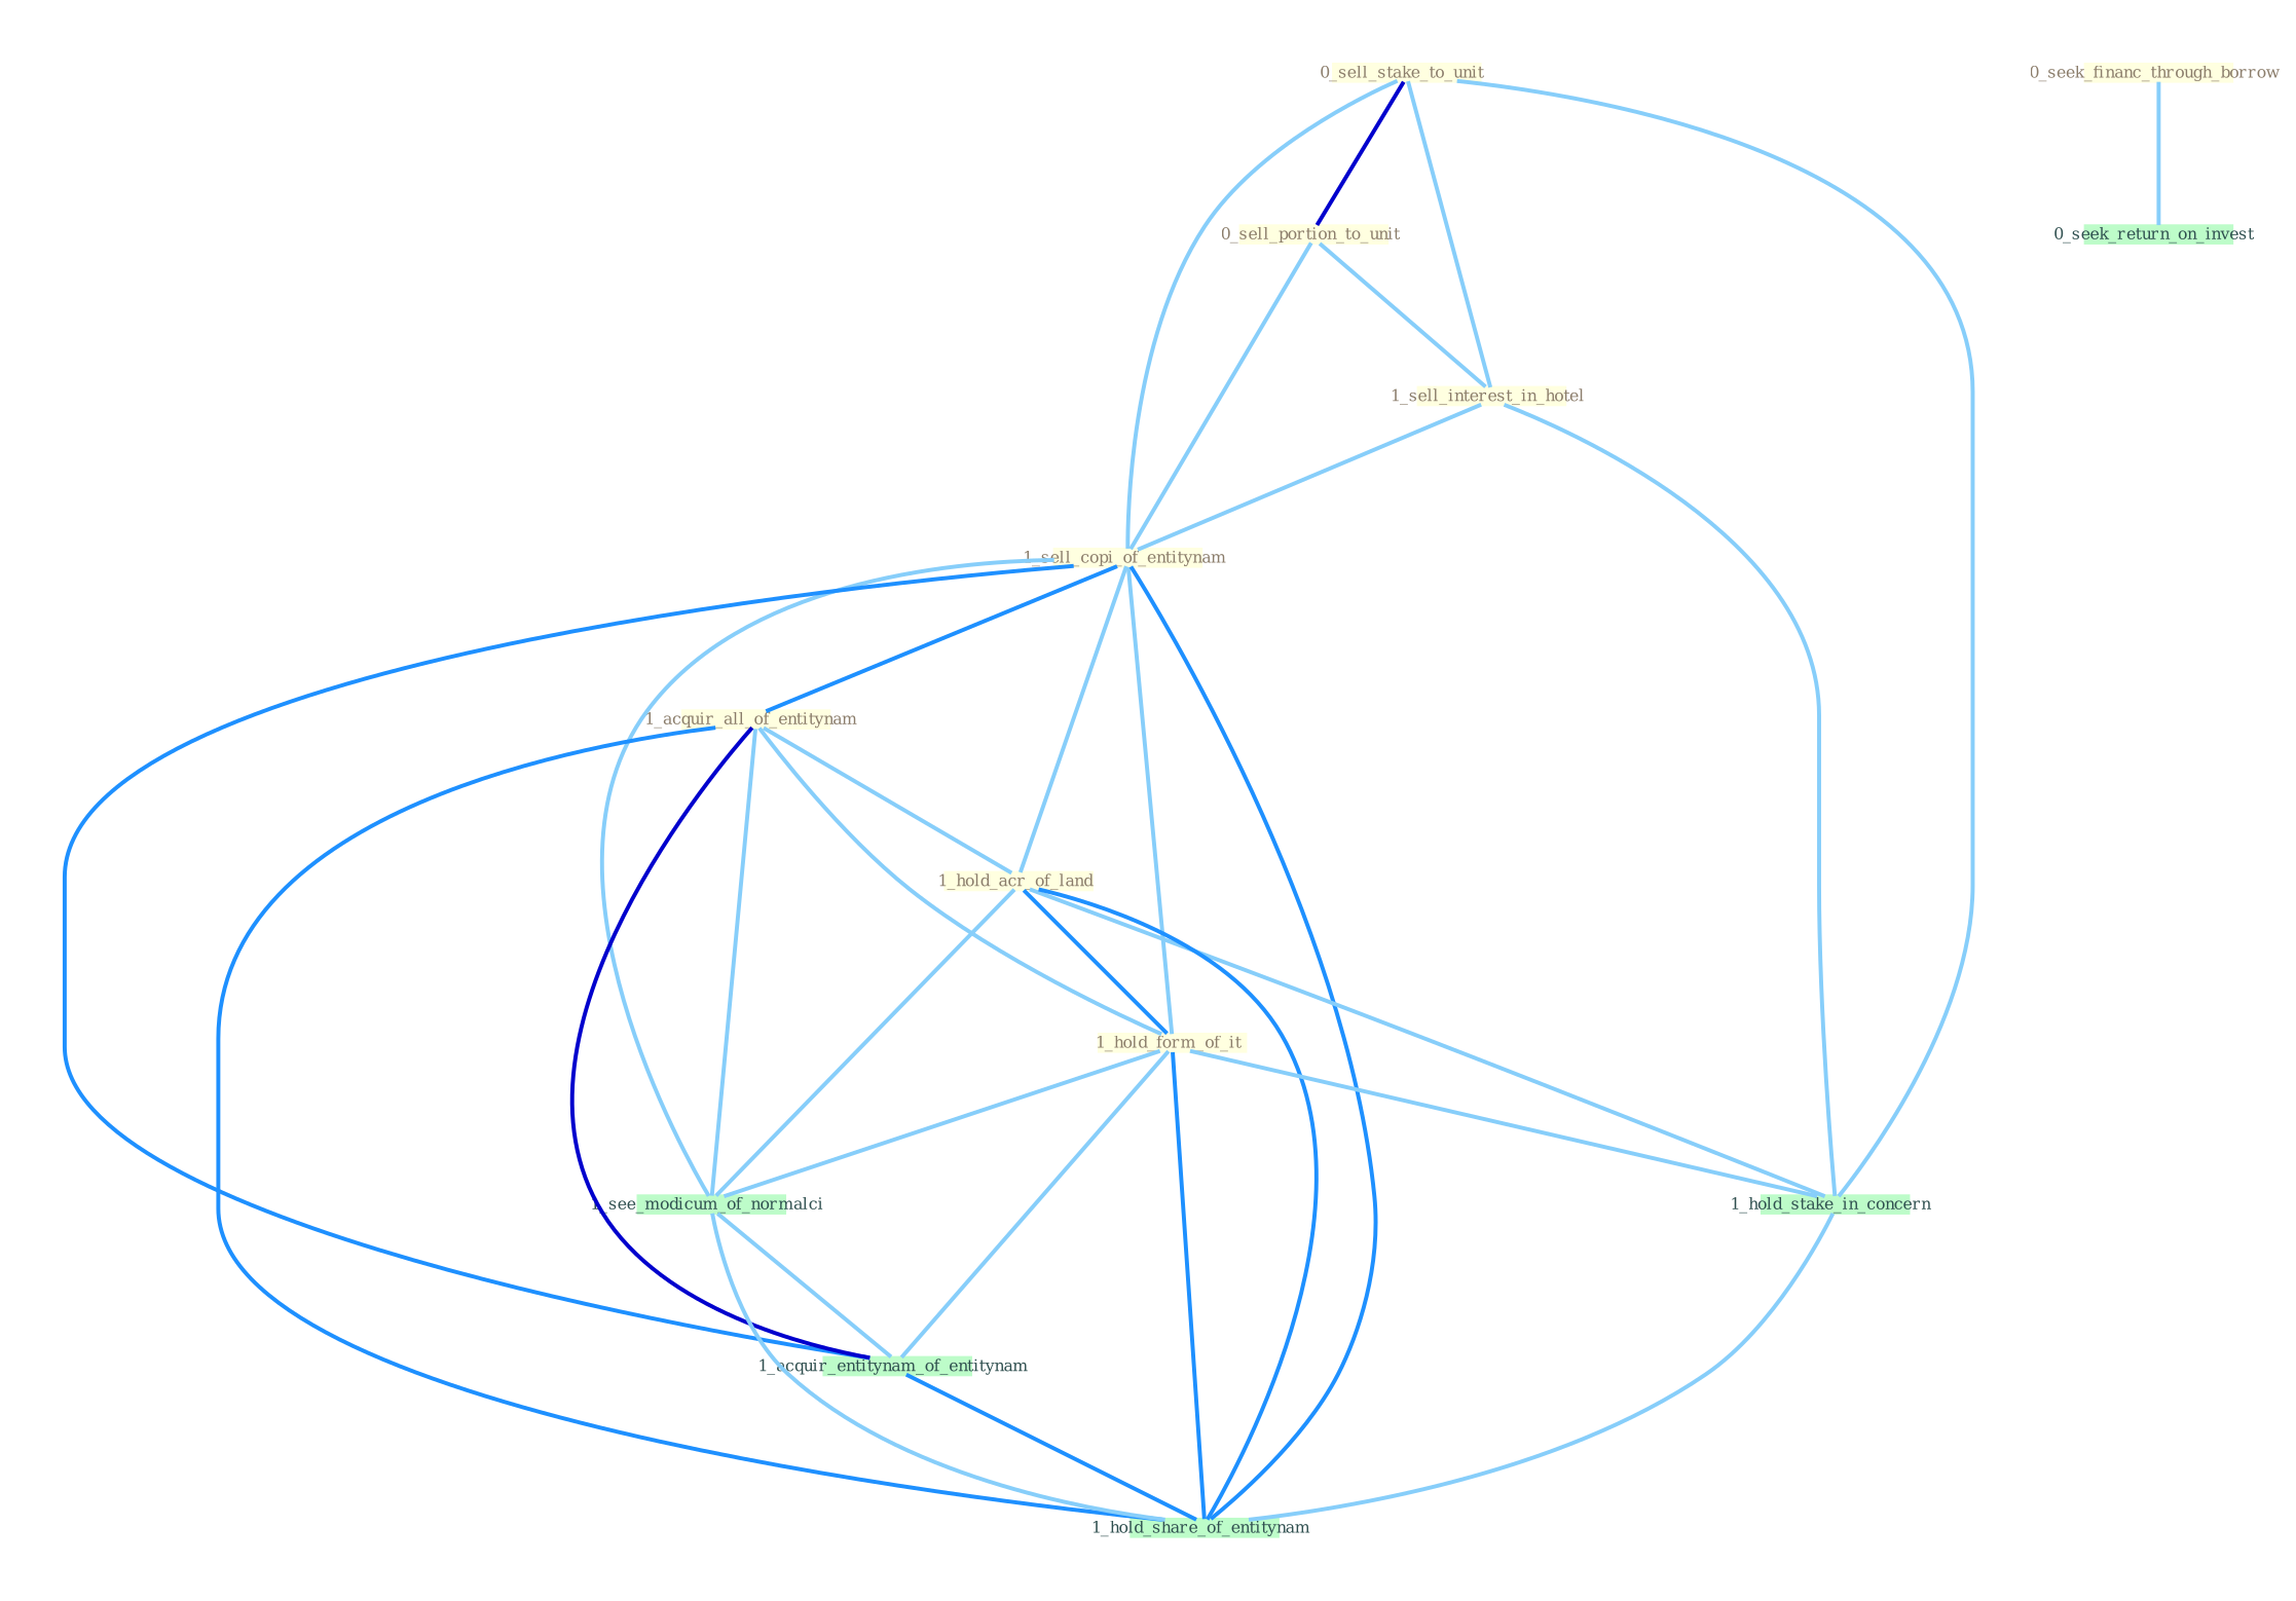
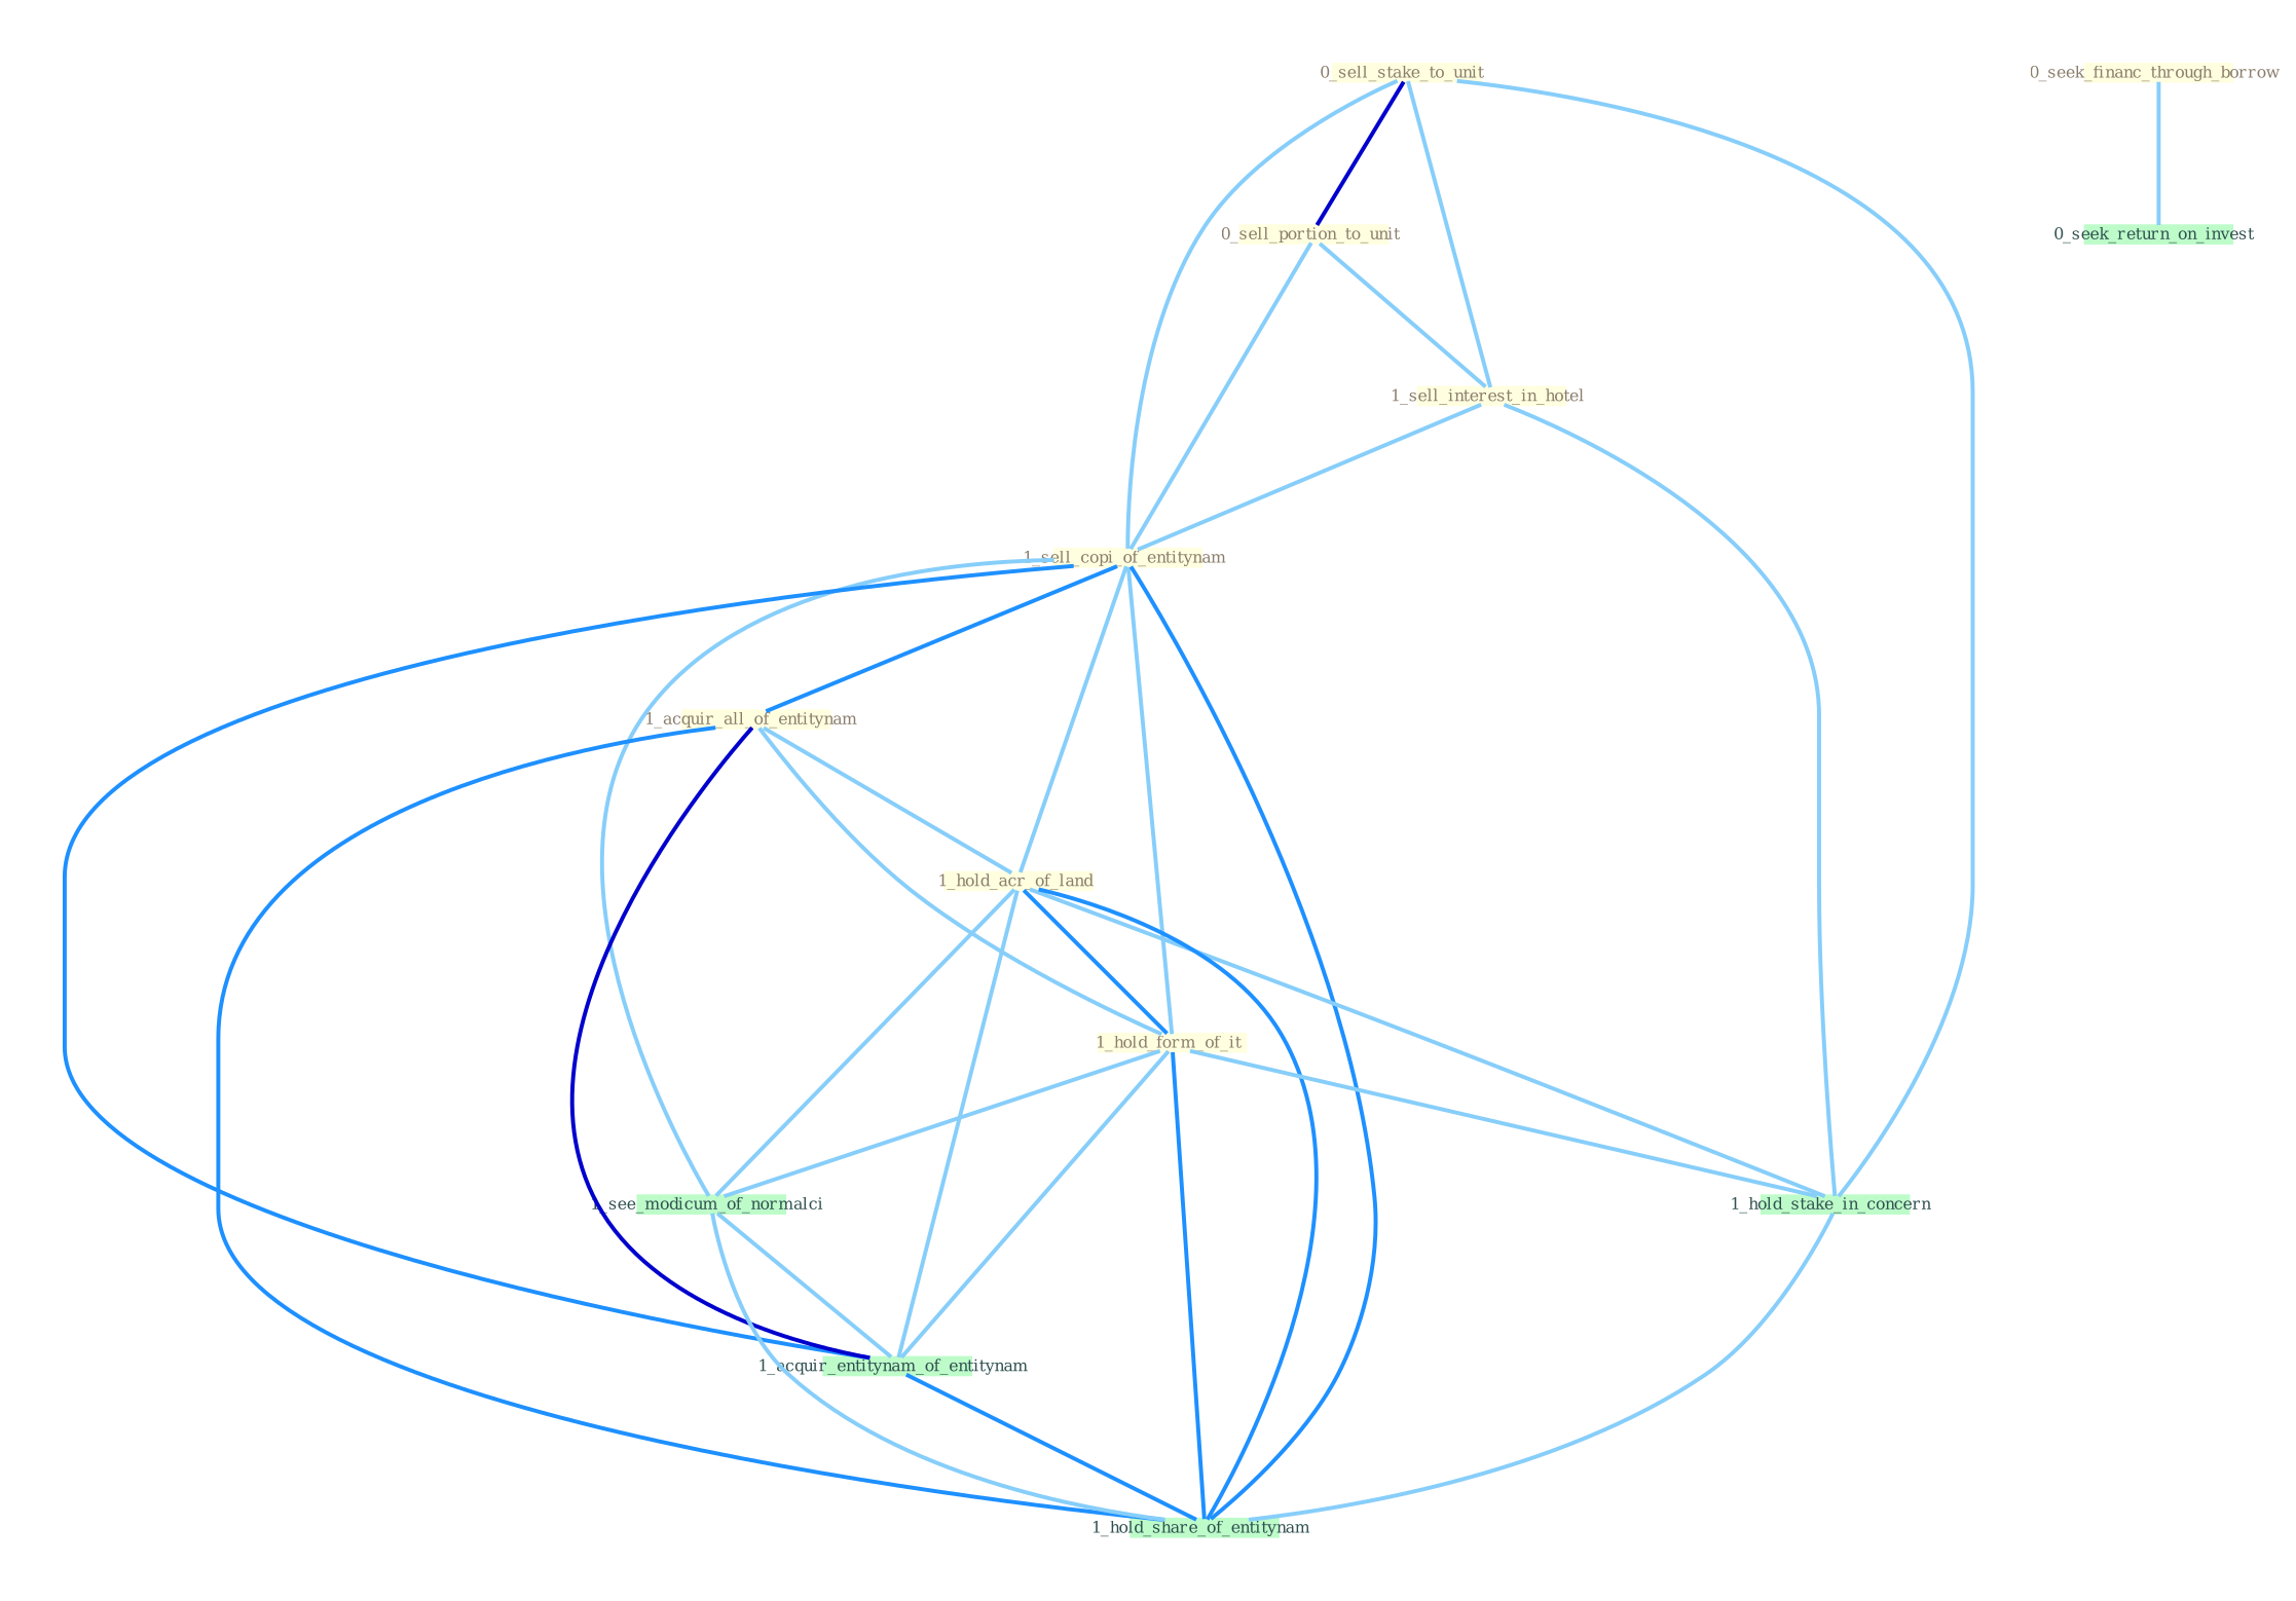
  graph {
    node [color="#ffffe0" fixedsize=true fontcolor="#8b7d6b" fontsize=4 shape=polygon style=filled]
    edge [color="#87cefa" w=1]
    "0_sell_stake_to_unit " [height=.06 width=.5]
    "0_sell_portion_to_unit " [height=.06 width=.5]
    "1_sell_interest_in_hotel " [height=.06 width=.5]
    "1_sell_copi_of_entitynam " [height=.06 width=.5]
    "1_acquir_all_of_entitynam " [height=.06 width=.5]
    "1_hold_acr_of_land " [height=.06 width=.5]
    "1_hold_form_of_it " [height=.06 width=.5]
    "0_seek_financ_through_borrow " [height=.06 width=.5]
    "1_hold_stake_in_concern " [color="#BDFCC9" fontcolor="#2f4f4f" height=.06 width=.5]
    "1_see_modicum_of_normalci " [color="#BDFCC9" fontcolor="#2f4f4f" height=.06 width=.5]
    "1_acquir_entitynam_of_entitynam " [color="#BDFCC9" fontcolor="#2f4f4f" height=.06 width=.5]
    "1_hold_share_of_entitynam " [color="#BDFCC9" fontcolor="#2f4f4f" height=.06 width=.5]
    "0_seek_return_on_invest " [color="#BDFCC9" fontcolor="#2f4f4f" height=.06 width=.5]
    subgraph sub_1 {
      "0_sell_stake_to_unit "
      "0_sell_portion_to_unit "
      "1_sell_interest_in_hotel "
      "1_sell_copi_of_entitynam "
      "1_acquir_all_of_entitynam "
      "1_hold_acr_of_land "
      "1_hold_form_of_it "
      "0_seek_financ_through_borrow "
    }
    subgraph sub_2 {
    }
    "0_sell_stake_to_unit " -- "0_sell_portion_to_unit " [color="#0000cd" w=3]
    "0_sell_stake_to_unit " -- "1_sell_interest_in_hotel "
    "0_sell_stake_to_unit " -- "1_sell_copi_of_entitynam "
    "0_sell_stake_to_unit " -- "1_hold_stake_in_concern "
    "0_sell_portion_to_unit " -- "1_sell_interest_in_hotel "
    "0_sell_portion_to_unit " -- "1_sell_copi_of_entitynam "
    "1_sell_interest_in_hotel " -- "1_sell_copi_of_entitynam "
    "1_sell_interest_in_hotel " -- "1_hold_stake_in_concern "
    "1_sell_copi_of_entitynam " -- "1_acquir_all_of_entitynam " [color="#1e90ff" w=2]
    "1_sell_copi_of_entitynam " -- "1_hold_acr_of_land "
    "1_sell_copi_of_entitynam " -- "1_hold_form_of_it "
    "1_sell_copi_of_entitynam " -- "1_see_modicum_of_normalci "
    "1_sell_copi_of_entitynam " -- "1_acquir_entitynam_of_entitynam " [color="#1e90ff" w=2]
    "1_sell_copi_of_entitynam " -- "1_hold_share_of_entitynam " [color="#1e90ff" w=2]
    "1_acquir_all_of_entitynam " -- "1_hold_acr_of_land "
    "1_acquir_all_of_entitynam " -- "1_hold_form_of_it "
-   "1_acquir_all_of_entitynam " -- "1_see_modicum_of_normalci "
    "1_acquir_all_of_entitynam " -- "1_acquir_entitynam_of_entitynam " [color="#0000cd" w=3]
    "1_acquir_all_of_entitynam " -- "1_hold_share_of_entitynam " [color="#1e90ff" w=2]
    "1_hold_acr_of_land " -- "1_hold_form_of_it " [color="#1e90ff" w=2]
    "1_hold_acr_of_land " -- "1_hold_stake_in_concern "
    "1_hold_acr_of_land " -- "1_see_modicum_of_normalci "
+   "1_hold_acr_of_land " -- "1_acquir_entitynam_of_entitynam "
    "1_hold_acr_of_land " -- "1_hold_share_of_entitynam " [color="#1e90ff" w=2]
    "1_hold_form_of_it " -- "1_hold_stake_in_concern "
    "1_hold_form_of_it " -- "1_see_modicum_of_normalci "
    "1_hold_form_of_it " -- "1_acquir_entitynam_of_entitynam "
    "1_hold_form_of_it " -- "1_hold_share_of_entitynam " [color="#1e90ff" w=2]
    "0_seek_financ_through_borrow " -- "0_seek_return_on_invest "
    "1_hold_stake_in_concern " -- "1_hold_share_of_entitynam "
    "1_see_modicum_of_normalci " -- "1_acquir_entitynam_of_entitynam "
    "1_see_modicum_of_normalci " -- "1_hold_share_of_entitynam "
    "1_acquir_entitynam_of_entitynam " -- "1_hold_share_of_entitynam " [color="#1e90ff" w=2]
  }
